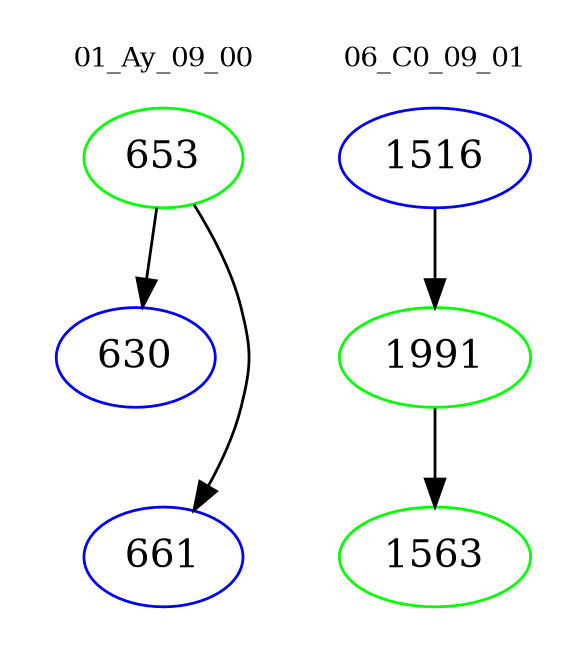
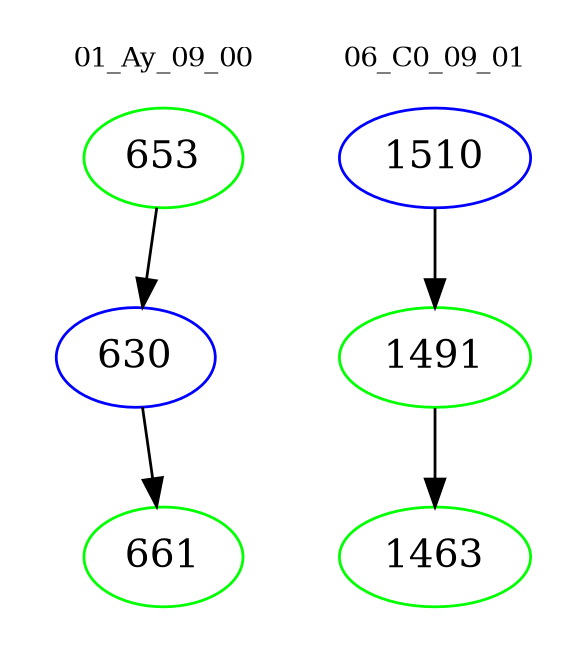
  digraph {
    node [color=green]
    edge [color=black]
    n1 [label=653]
    n2 [color=blue label=630]
-   n3 [color=blue label=661]
-   n4 [color=blue label=1516]
-   n5 [label=1991]
-   n6 [label=1563]
+   n3 [label=661]
+   n4 [color=blue label=1510]
+   n5 [label=1491]
+   n6 [label=1463]
    subgraph cluster_1 {
      color=white
      fontsize=10
      label="01_Ay_09_00"
      n1
      n2
      n3
    }
    subgraph cluster_2 {
      color=white
      fontsize=10
      label="06_C0_09_01"
      n4
      n5
      n6
    }
    n1 -> n2
-   n1 -> n3
+   n2 -> n3
    n4 -> n5
    n5 -> n6
  }
